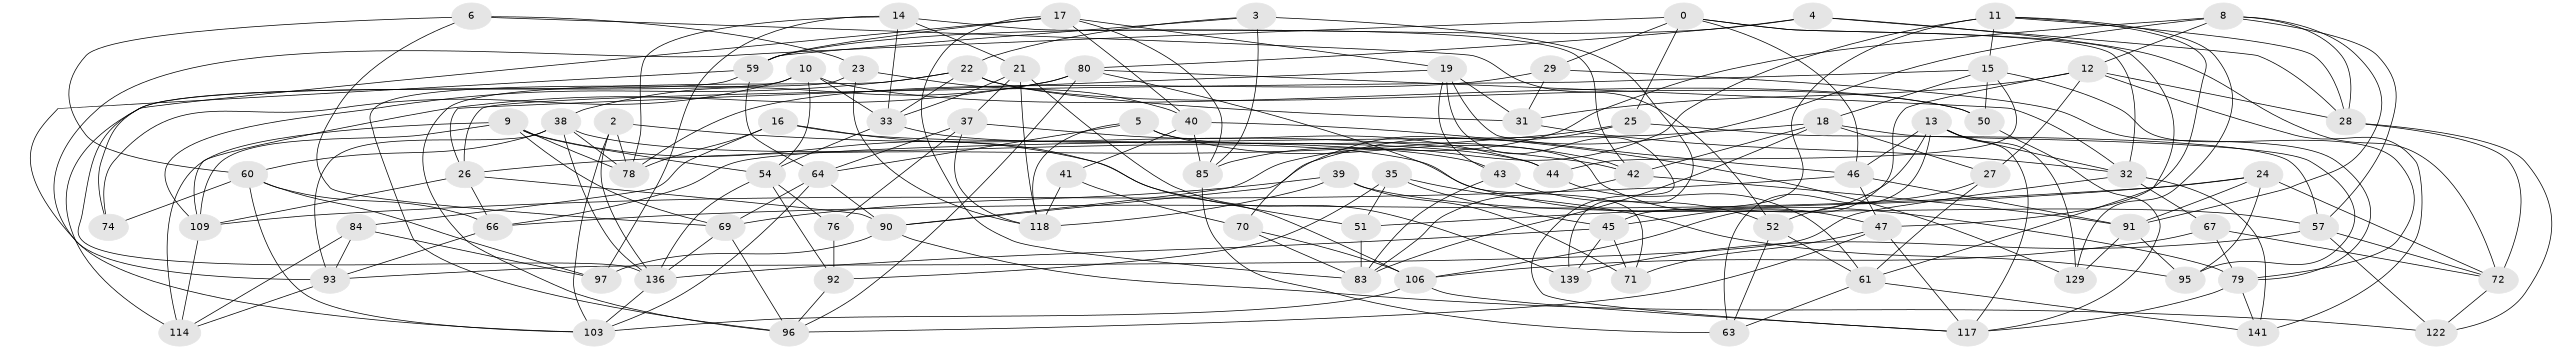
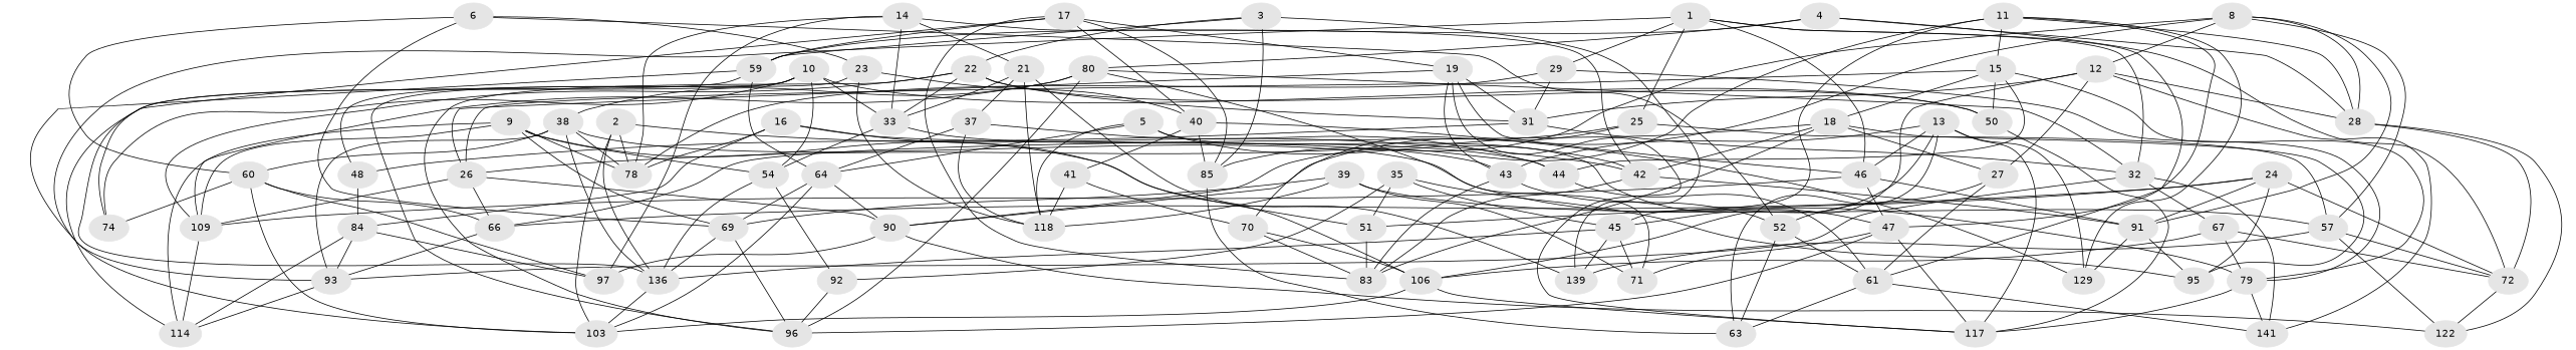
  graph {
    fontname="DejaVu Sans"
    node [color=gray90 fontname="DejaVu Sans" style=filled]
    edge [fontname="DejaVu Sans"]
-   1 [super="+138" label=0]
+   1 [super="+138"]
    25
    29
    32 [super="+105"]
    46 [super="+88"]
    61 [super="+104"]
    93 [super="+128"]
    57 [super="+82"]
    26 [super="+113"]
    70
    78 [super="+133"]
    31 [super="+73"]
    79 [super="+108"]
    141
    67
    47 [super="+130"]
    91 [super="+101"]
    109 [super="+120"]
    63
    114 [super="+126"]
    42 [super="+62"]
    83 [super="+87"]
    2
    103 [super="+127"]
    136 [super="+140"]
    22 [super="+112"]
    33 [super="+58"]
    50
    96 [super="+110"]
    3
    59 [super="+132"]
    85
    139
    64 [super="+80"]
    28 [super="+94"]
    72 [super="+123"]
    122
    4
    n39 [label=80 super="+36"]
    38 [super="+53"]
    71
    5
    118 [super="+121"]
    117 [super="+125"]
    69 [super="+89"]
    90 [super="+124"]
    6
    23
    52 [super="+106"]
    60 [super="+135"]
    40 [super="+68"]
    74
    97
    66 [super="+81"]
    14 [super="+102"]
    21 [super="+98"]
    41 [super="+75"]
    8 [super="+131"]
    12 [super="+119"]
    27
    n61 [label=106 super="+111"]
    129
    95
    9 [super="+107"]
    51
    54 [super="+137"]
    92
-   76
    10 [super="+49"]
+   48
    44
    84 [super="+116"]
    11 [super="+34"]
    15 [super="+20"]
    45 [super="+86"]
    18 [super="+77"]
    13 [super="+56"]
    43 [super="+65"]
    37 [super="+115"]
    16
    17 [super="+134"]
    19 [super="+99"]
    24 [super="+55"]
    35
    39
    1 -- 25
    1 -- 29
    1 -- 32
    1 -- 46
    1 -- 61
    1 -- 93
    25 -- 57
    25 -- 26
    25 -- 70
    29 -- 78
    29 -- 31
    29 -- 79
    32 -- 93
    32 -- 141
    32 -- 67
    46 -- 47
    46 -- 91
    46 -- 109
    61 -- 141
    61 -- 63
    93 -- 114
    57 -- 139
    57 -- 72
    57 -- 122
    26 -- 109
    26 -- 90
    26 -- 66
    70 -- 83
    70 -- n61
    31 -- 32
+   31 -- 48
    79 -- 141
    79 -- 117
    67 -- 79
    67 -- 72
    67 -- n61
    47 -- 96
    47 -- 71
    47 -- 117
    91 -- 129
    91 -- 95
    109 -- 114
    42 -- 91
    42 -- 83
    2 -- 78
    2 -- 42
    2 -- 103
    2 -- 136
    136 -- 103
    22 -- 31
    22 -- 109
    22 -- 33
    22 -- 50
    22 -- 96
    33 -- 54
    33 -- 44
    50 -- 117
    3 -- 22
    3 -- 59
    3 -- 85
    3 -- 139
    59 -- 103
    59 -- 136
    59 -- 64
    85 -- 63
    64 -- 103
    64 -- 69
    64 -- 90
    28 -- 72
    28 -- 122
    72 -- 122
    4 -- 59
    4 -- 28
    4 -- 72
    4 -- n39
    n39 -- 32
    n39 -- 109
    n39 -- 96
    n39 -- 38
    n39 -- 71
    38 -- 93
    38 -- 78
    38 -- 79
    38 -- 136
    38 -- 60
    5 -- 47
    5 -- 42
    5 -- 64
    5 -- 118
    69 -- 136
    69 -- 96
    90 -- 122
    90 -- 97
    6 -- 69
    6 -- 23
    6 -- 52
    6 -- 60
    23 -- 96
    23 -- 118
    23 -- 40
    52 -- 61
    52 -- 63
    60 -- 103
    60 -- 74
    60 -- 97
    60 -- 66
    40 -- 85
    40 -- 41
    40 -- 129
    66 -- 93
    14 -- 78
    14 -- 42
    14 -- 33
    14 -- 97
    14 -- 21
    21 -- 33
    21 -- 139
    21 -- 118
    21 -- 37 [weight=2]
    41 -- 70
    41 -- 118
    8 -- 57
    8 -- 91
    8 -- 85
    8 -- 28
    8 -- 90
    8 -- 12
    12 -- 31
    12 -- 141
    12 -- 28
    12 -- 27
    12 -- n61
    27 -- 61
    27 -- 52
    n61 -- 103
    n61 -- 117
    9 -- 78
    9 -- 109
    9 -- 114
    9 -- 69
    9 -- 51
    9 -- 54
    51 -- 83
    54 -- 136
    54 -- 92
-   54 -- 76
    92 -- 96
-   76 -- 92
    10 -- 114
    10 -- 33
    10 -- 50
    10 -- 74
    10 -- 54
+   10 -- 48
+   48 -- 84 [weight=2]
    44 -- 61
    84 -- 93
    84 -- 114
    84 -- 97
    11 -- 47
    11 -- 28
    11 -- 90
    11 -- 129
    11 -- 15
    11 -- 45
    15 -- 26
    15 -- 79
    15 -- 50
    15 -- 44
    15 -- 18
    45 -- 136
    45 -- 139
    45 -- 71
    18 -- 42
    18 -- 83
    18 -- 66
    18 -- 27
    18 -- 95
    13 -- 46
    13 -- 63
    13 -- 117
    13 -- 129
    13 -- 45
-   13 -- 32
+   13 -- 43
    43 -- 83
    43 -- 52 [weight=2]
    37 -- 64
    37 -- 118
-   37 -- 76
    37 -- 44
    16 -- 78
    16 -- n61
    16 -- 84
    16 -- 43
    17 -- 83
    17 -- 59
    17 -- 85
    17 -- 40
    17 -- 74
    17 -- 19
    19 -- 46
    19 -- 26
    19 -- 31
    19 -- 117
    19 -- 43
    24 -- 91
    24 -- 72
    24 -- 66 [weight=2]
    24 -- 95
    24 -- 51
    35 -- 95
    35 -- 51
    35 -- 92
    35 -- 45
    39 -- 57
    39 -- 71
    39 -- 118
    39 -- 69
  }
